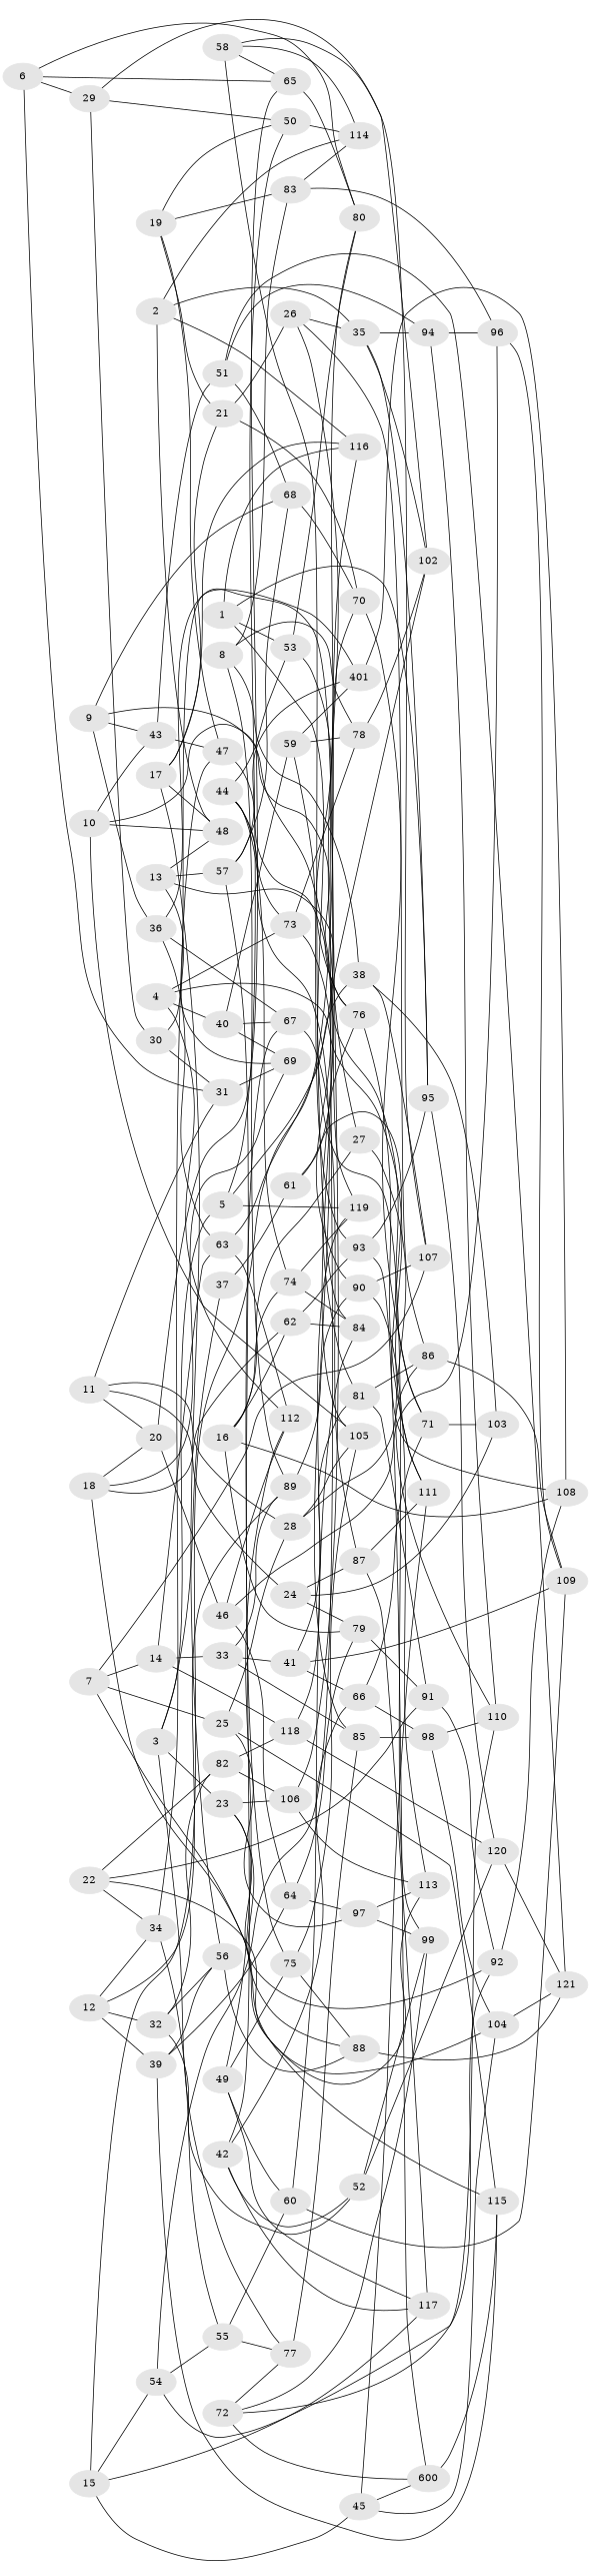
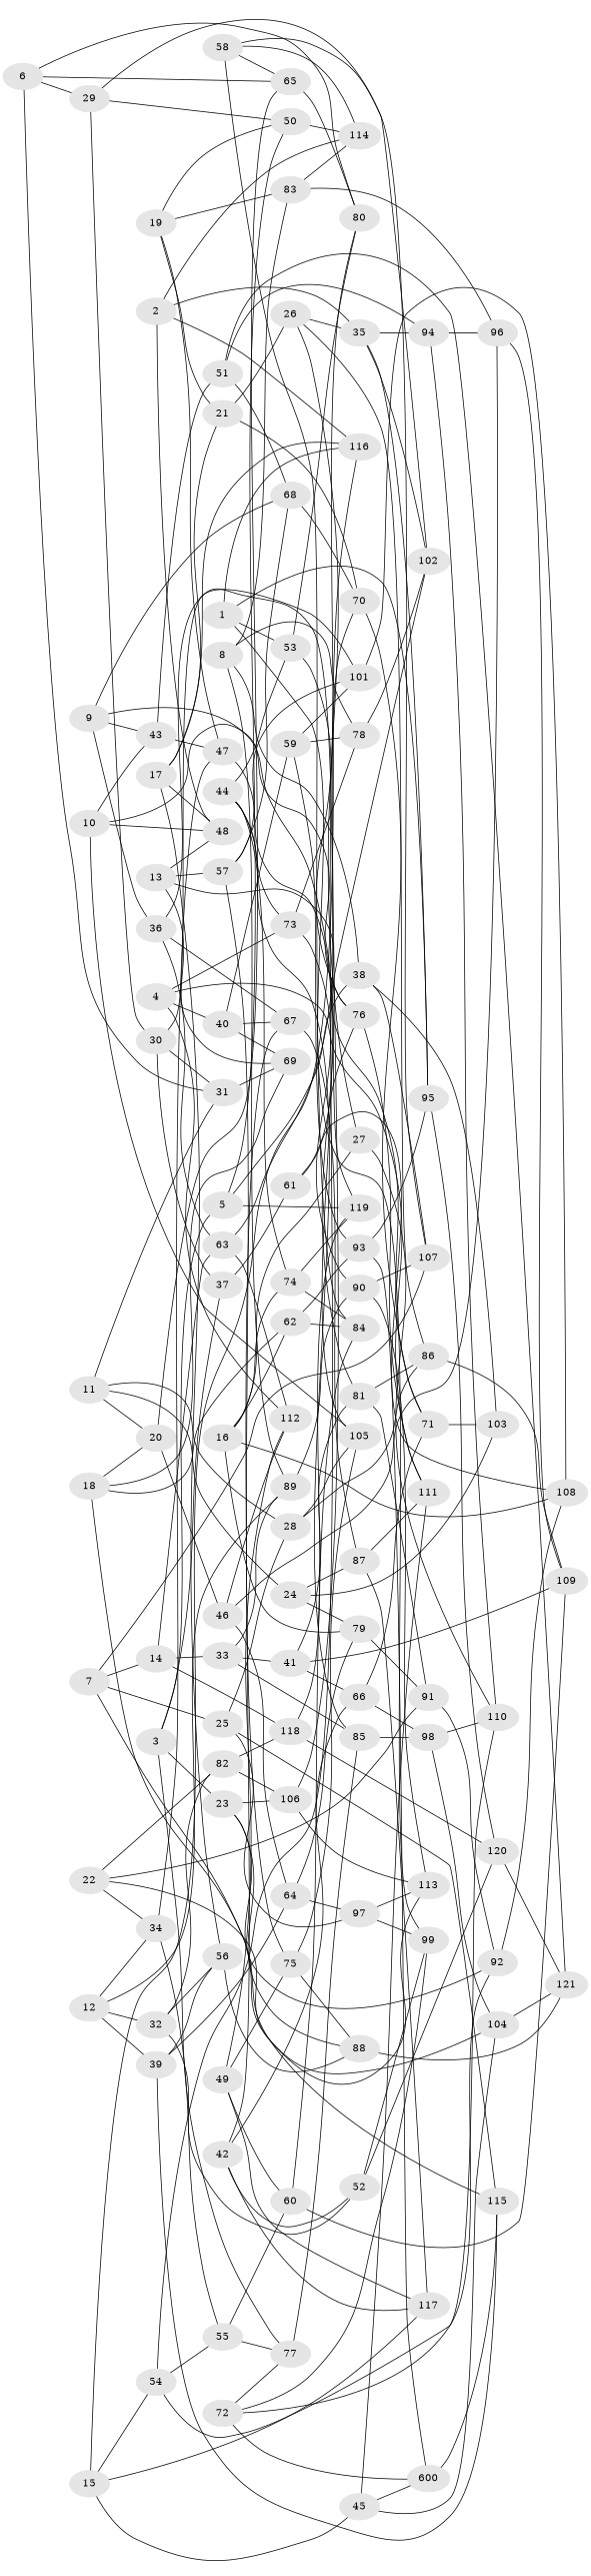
  graph {
    rankdir=LR
    node [color=gray90 style=filled]
    1
    53
    95
    99
    116
    80
    76
    120
    2
    35
    48
    114
    94
    102
    3
    5
    23
    37
    77
    38
    50
    119
    88
    92
    106
    61
    85
    4
    40
    73
    111
    112
    69
    67
    59
    78
    90
    107
    103
    6
    29
    31
    65
    30
    7
    14
    25
    115
    33
    63
    118
    28
    97
    8
    83
    89
    96
    9
    36
    43
    68
    81
-   101 [label=401]
+   101
    47
    51
    70
    91
    86
    10
    105
    11
    20
    24
    46
    79
    87
    12
    32
    34
    39
    56
    82
    52
    55
    64
    13
    57
    71
    75
    41
    15
    45
    54
    117
    104
    n96 [label=600]
    110
    16
    27
    74
    108
    62
    84
    17
    21
    26
    18
    93
    121
    19
    22
    113
    109
    66
    98
    60
    42
    44
    49
    58
    72
    1 -- 53
    1 -- 95
    1 -- 99
    1 -- 116
    53 -- 80
    53 -- 76
    95 -- 120
    76 -- 111
    120 -- 121
    2 -- 116
    2 -- 35
    2 -- 48
    2 -- 114
    35 -- 95
    35 -- 94
    35 -- 102
    94 -- 96
    94 -- 110
    3 -- 5
    3 -- 23
    3 -- 37
    3 -- 77
    5 -- 38
    5 -- 50
    5 -- 119
    23 -- 88
    23 -- 92
    23 -- 106
    37 -- 61
    77 -- 85
    38 -- 107
    38 -- 103
    50 -- 114
    88 -- 121
    92 -- 108
    106 -- 116
    106 -- 113
    61 -- 76
    61 -- 108
    85 -- 98
    4 -- 40
    4 -- 73
    4 -- 111
    4 -- 112
    40 -- 69
    40 -- 67
    40 -- 59
    73 -- 78
    73 -- 90
    67 -- 87
    59 -- 78
    59 -- 101
    59 -- 93
    78 -- 102
    90 -- 107
    90 -- 113
    6 -- 80
    6 -- 29
    6 -- 31
    6 -- 65
    29 -- 50
    29 -- 107
    29 -- 30
    31 -- 69
    65 -- 80
+   30 -- 37
    30 -- 119
    30 -- 31
    7 -- 107
    7 -- 14
    7 -- 25
    7 -- 115
    14 -- 33
    14 -- 63
    14 -- 118
    25 -- 115
    25 -- 28
    25 -- 97
    33 -- 85
    33 -- 89
    33 -- 41
    63 -- 102
    63 -- 112
    118 -- 120
    118 -- 119
    28 -- 86
    28 -- 105
    97 -- 99
    97 -- 113
    8 -- 38
    8 -- 78
    8 -- 83
    8 -- 89
    83 -- 114
    83 -- 96
    89 -- 90
    96 -- 109
    9 -- 36
    9 -- 43
    9 -- 68
    9 -- 81
    36 -- 67
    36 -- 63
    36 -- 101
    43 -- 47
    43 -- 51
    68 -- 70
    81 -- 91
    81 -- 86
    101 -- 108
    47 -- 105
    51 -- 94
    51 -- 68
    51 -- 121
    70 -- 71
    91 -- 92
    86 -- 109
    10 -- 76
    10 -- 48
    10 -- 43
    10 -- 105
    11 -- 31
    11 -- 28
    11 -- 20
    11 -- 24
    20 -- 65
    20 -- 46
    24 -- 103
    24 -- 79
    24 -- 87
    46 -- 112
    46 -- 96
    46 -- 64
    79 -- 91
    87 -- 111
    87 -- 117
    12 -- 89
    12 -- 32
    12 -- 34
    12 -- 39
    32 -- 56
    32 -- 82
    32 -- 52
    34 -- 47
    34 -- 55
    39 -- 115
    39 -- 56
    39 -- 64
    56 -- 88
    82 -- 106
    82 -- 118
    52 -- 99
    52 -- 120
    55 -- 77
    55 -- 60
    64 -- 97
    64 -- 79
    13 -- 48
    13 -- 69
    13 -- 57
    13 -- 71
    57 -- 68
    57 -- 101
    57 -- 75
    71 -- 103
    75 -- 88
    75 -- 105
    41 -- 81
    41 -- 109
    41 -- 66
    15 -- 80
    15 -- 45
    15 -- 54
    15 -- 117
    45 -- 111
    45 -- 104
    45 -- n96
    54 -- 70
    54 -- 55
    54 -- 110
    104 -- 121
    n96 -- 115
    16 -- 79
    16 -- 27
    16 -- 74
    16 -- 108
    16 -- 62
    27 -- 110
    74 -- 119
    74 -- 84
    62 -- 84
    62 -- 93
    17 -- 116
    17 -- 48
    17 -- 56
    17 -- 21
    21 -- 70
    21 -- 26
    26 -- 35
    26 -- 86
    26 -- 27
    18 -- 69
    18 -- 20
    18 -- 104
    18 -- 62
    93 -- 95
    93 -- n96
    19 -- 50
    19 -- 83
    19 -- 47
    19 -- 21
    22 -- 91
    22 -- 34
    22 -- 82
    22 -- 113
    66 -- 71
    66 -- 98
    98 -- 104
    98 -- 110
    60 -- 84
    60 -- 109
    42 -- 67
    42 -- 52
    42 -- 117
    42 -- 66
    44 -- 53
    44 -- 85
    44 -- 73
    44 -- 74
    49 -- 112
    49 -- 75
    49 -- 117
    49 -- 60
    58 -- 114
    58 -- 102
    58 -- 65
    58 -- 84
    72 -- 99
    72 -- 77
    72 -- 92
    72 -- n96
  }
